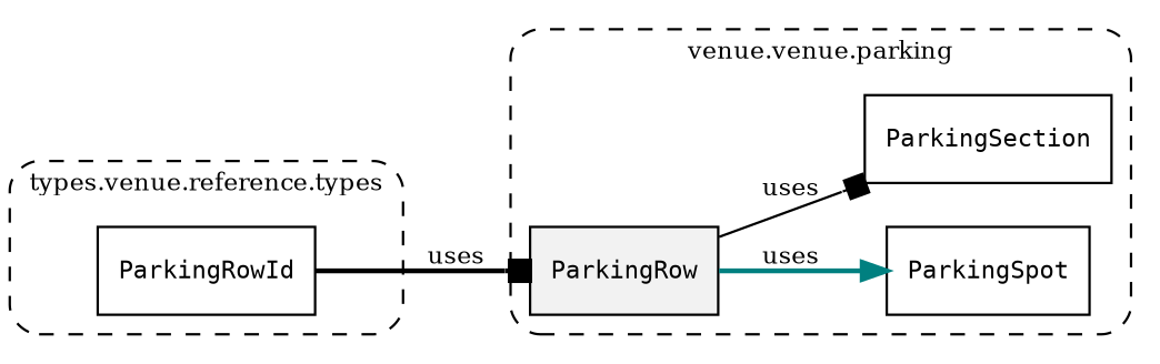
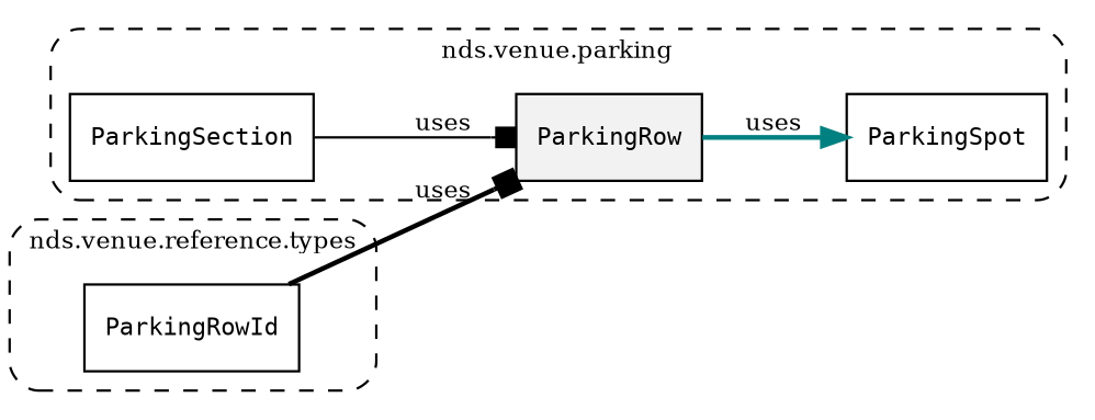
  digraph {
    fontsize=10
    rankdir=LR
    node [fontsize=10 shape=box]
    edge [arrowhead=box color=black fontsize=10 style=bold]
    n1 [fillcolor="#0000000D" label=<<font face="monospace"><table align="center" border="0" cellspacing="0" cellpadding="0"><tr><td href="../../../content/packages/nds.venue.parking.html#Structure-ParkingRow" title="Structure defined in nds.venue.parking">ParkingRow</td></tr></table></font>> style=filled]
    n2 [label=<<font face="monospace"><table align="center" border="0" cellspacing="0" cellpadding="0"><tr><td href="../../../content/packages/nds.venue.parking.html#Structure-ParkingSpot" title="Structure defined in nds.venue.parking">ParkingSpot</td></tr></table></font>>]
    n3 [label=<<font face="monospace"><table align="center" border="0" cellspacing="0" cellpadding="0"><tr><td href="../../../content/packages/nds.venue.parking.html#Structure-ParkingSection" title="Structure defined in nds.venue.parking">ParkingSection</td></tr></table></font>>]
    n4 [label=<<font face="monospace"><table align="center" border="0" cellspacing="0" cellpadding="0"><tr><td href="../../../content/packages/nds.venue.reference.types.html#Subtype-ParkingRowId" title="Subtype defined in nds.venue.reference.types">ParkingRowId</td></tr></table></font>>]
    subgraph cluster_1 {
-     label="venue.venue.parking"
+     label="nds.venue.parking"
      style="dashed, rounded"
      n1
      n2
      n3
    }
    subgraph cluster_2 {
-     label="types.venue.reference.types"
+     label="nds.venue.reference.types"
      style="dashed, rounded"
      n4
    }
    n1 -> n2 [arrowhead=normal color=teal label=uses]
-   n1 -> n3 [label=uses style=solid]
+   n3 -> n1 [label=uses style=solid]
    n4 -> n1 [label=uses]
  }
